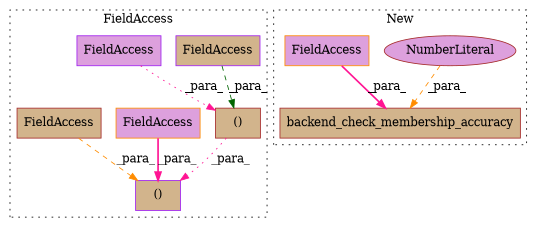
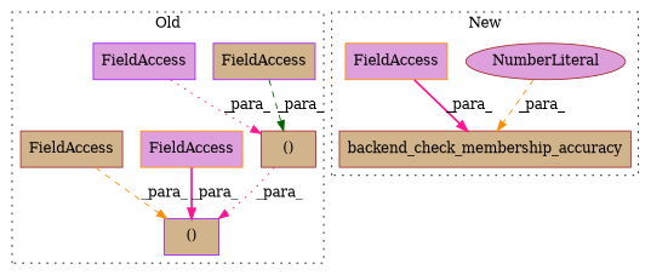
  digraph {
    node [a=22 l=6 s=3619 shape=box style=filled fillcolor=tan color=brown]
    edge [color=deeppink style=dashed]
    n1 [a=106 l=25 label="()"]
    n2 [label=FieldAccess color=purple]
    n3 [a=106 l=73 label="()" s=3572 color=purple]
    n4 [label=FieldAccess s=3638 fillcolor=plum color=purple]
    n5 [l=7 label=FieldAccess s=3573 fillcolor=plum color=darkorange]
    n6 [l=7 label=FieldAccess s=3593]
    n7 [a=32 l="34,1" label=backend_check_membership_accuracy s="2653,2742"]
    n8 [a=34 l=4 label=NumberLiteral s=2738 shape=ellipse fillcolor=plum]
    n9 [l=18 label=FieldAccess s=2719 fillcolor=plum color=darkorange]
    subgraph cluster_1 {
-     label=FieldAccess
+     label=Old
      style=dotted
      n1
      n2
      n3
      n4
      n5
      n6
    }
    subgraph cluster_2 {
      label=New
      style=dotted
      n7
      n8
      n9
    }
    n1 -> n3 [label=_para_ style=dotted]
    n2 -> n1 [label=_para_ color=darkgreen]
    n4 -> n1 [label=_para_ style=dotted]
    n5 -> n3 [label=_para_ style=bold]
    n6 -> n3 [label=_para_ color=darkorange]
    n8 -> n7 [label=_para_ color=darkorange]
    n9 -> n7 [label=_para_ style=bold]
  }
